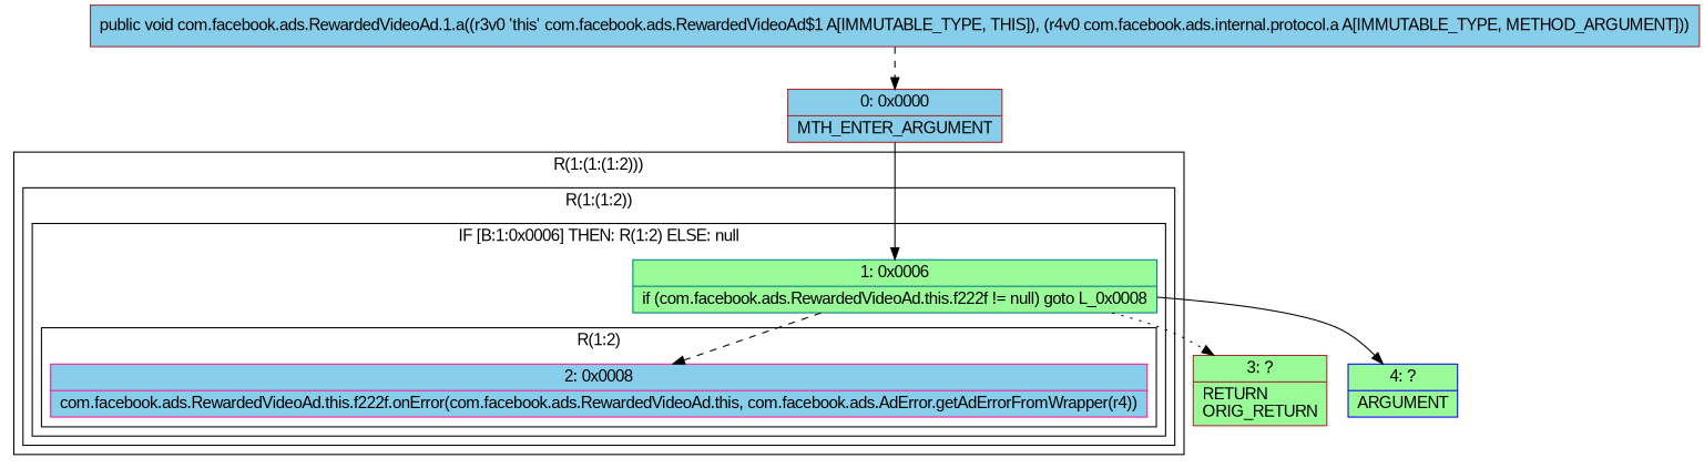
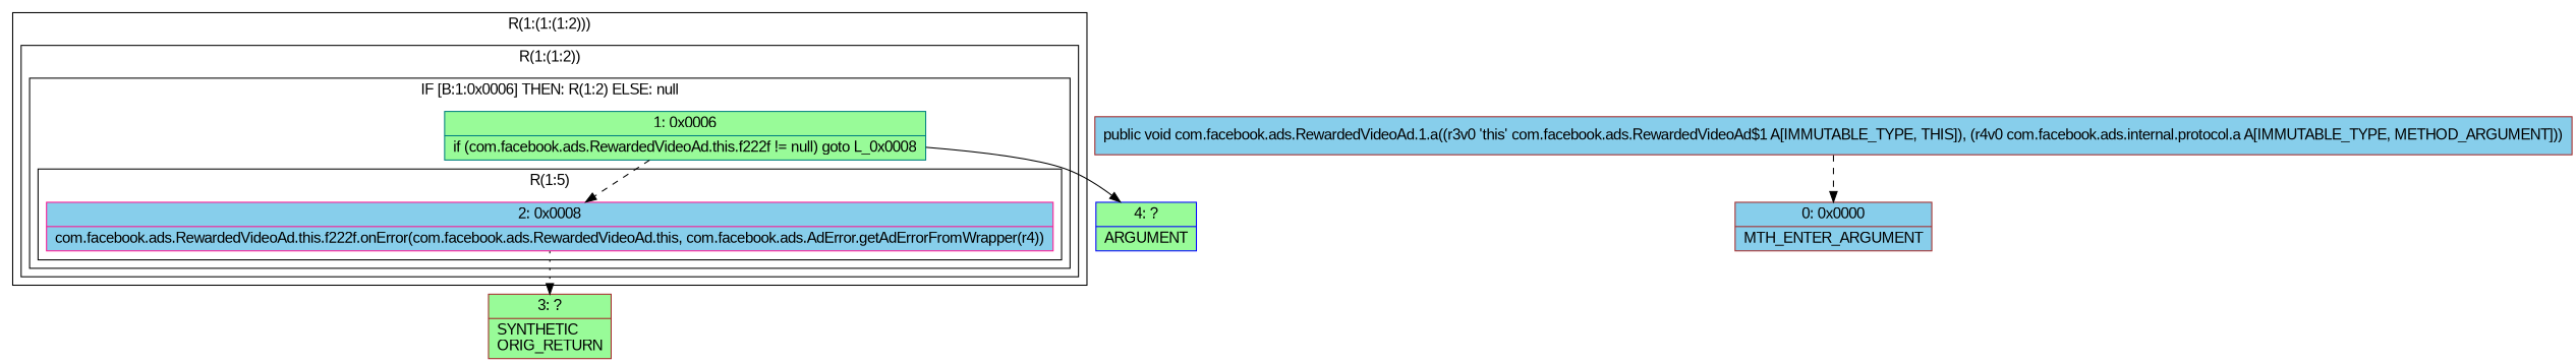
  digraph {
    fontname="Liberation Sans"
    node [color=brown fillcolor=skyblue fontname="Liberation Sans" shape=record style=filled]
    edge [fontname="Liberation Sans" style=dashed]
    n1 [color=deeppink label="{2\:\ 0x0008|com.facebook.ads.RewardedVideoAd.this.f222f.onError(com.facebook.ads.RewardedVideoAd.this, com.facebook.ads.AdError.getAdErrorFromWrapper(r4))\l}"]
    n2 [color=teal fillcolor=palegreen label="{1\:\ 0x0006|if (com.facebook.ads.RewardedVideoAd.this.f222f != null) goto L_0x0008\l}"]
-   n3 [fillcolor=palegreen label="{3\:\ ?|RETURN\lORIG_RETURN\l}"]
+   n3 [fillcolor=palegreen label="{3\:\ ?|SYNTHETIC\lORIG_RETURN\l}"]
    n4 [color=blue fillcolor=palegreen label="{4\:\ ?|ARGUMENT\l}"]
    n5 [label="{0\:\ 0x0000|MTH_ENTER_ARGUMENT\l}"]
    n6 [label="{public void com.facebook.ads.RewardedVideoAd.1.a((r3v0 'this' com.facebook.ads.RewardedVideoAd$1 A[IMMUTABLE_TYPE, THIS]), (r4v0 com.facebook.ads.internal.protocol.a A[IMMUTABLE_TYPE, METHOD_ARGUMENT])) }"]
    subgraph cluster_1 {
      label="R(1:(1:(1:2)))"
      subgraph cluster_2 {
        label="R(1:(1:2))"
        subgraph cluster_3 {
          label="IF [B:1:0x0006] THEN: R(1:2) ELSE: null"
          n2
          subgraph cluster_4 {
-           label="R(1:2)"
+           label="R(1:5)"
            n1
          }
        }
      }
    }
-   n2 -> n3 [style=dotted]
+   n1 -> n3 [style=dotted]
    n2 -> n1
    n2 -> n4 [style=solid]
-   n5 -> n2 [style=solid]
    n6 -> n5
  }
